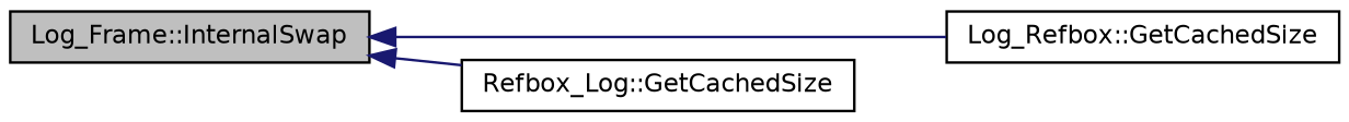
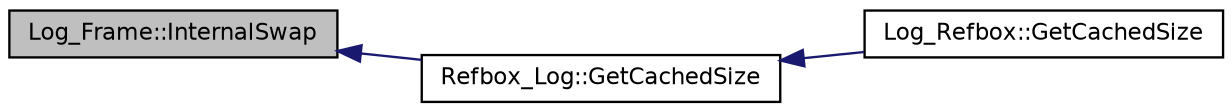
  digraph {
    rankdir=LR
    node [color=black fillcolor=white fontname=Helvetica fontsize=10 shape=record style=filled]
    edge [color=midnightblue dir=back fontname=Helvetica fontsize=10 labelfontname=Helvetica labelfontsize=10 style=solid]
    n1 [fillcolor=grey75 fontcolor=black height=0.2 label="Log_Frame::InternalSwap" width=0.4]
    n2 [height=0.2 label="Log_Refbox::GetCachedSize" width=0.4]
    n3 [height=0.2 label="Refbox_Log::GetCachedSize" width=0.4]
-   n1 -> n2
+   n3 -> n2
    n1 -> n3
  }
